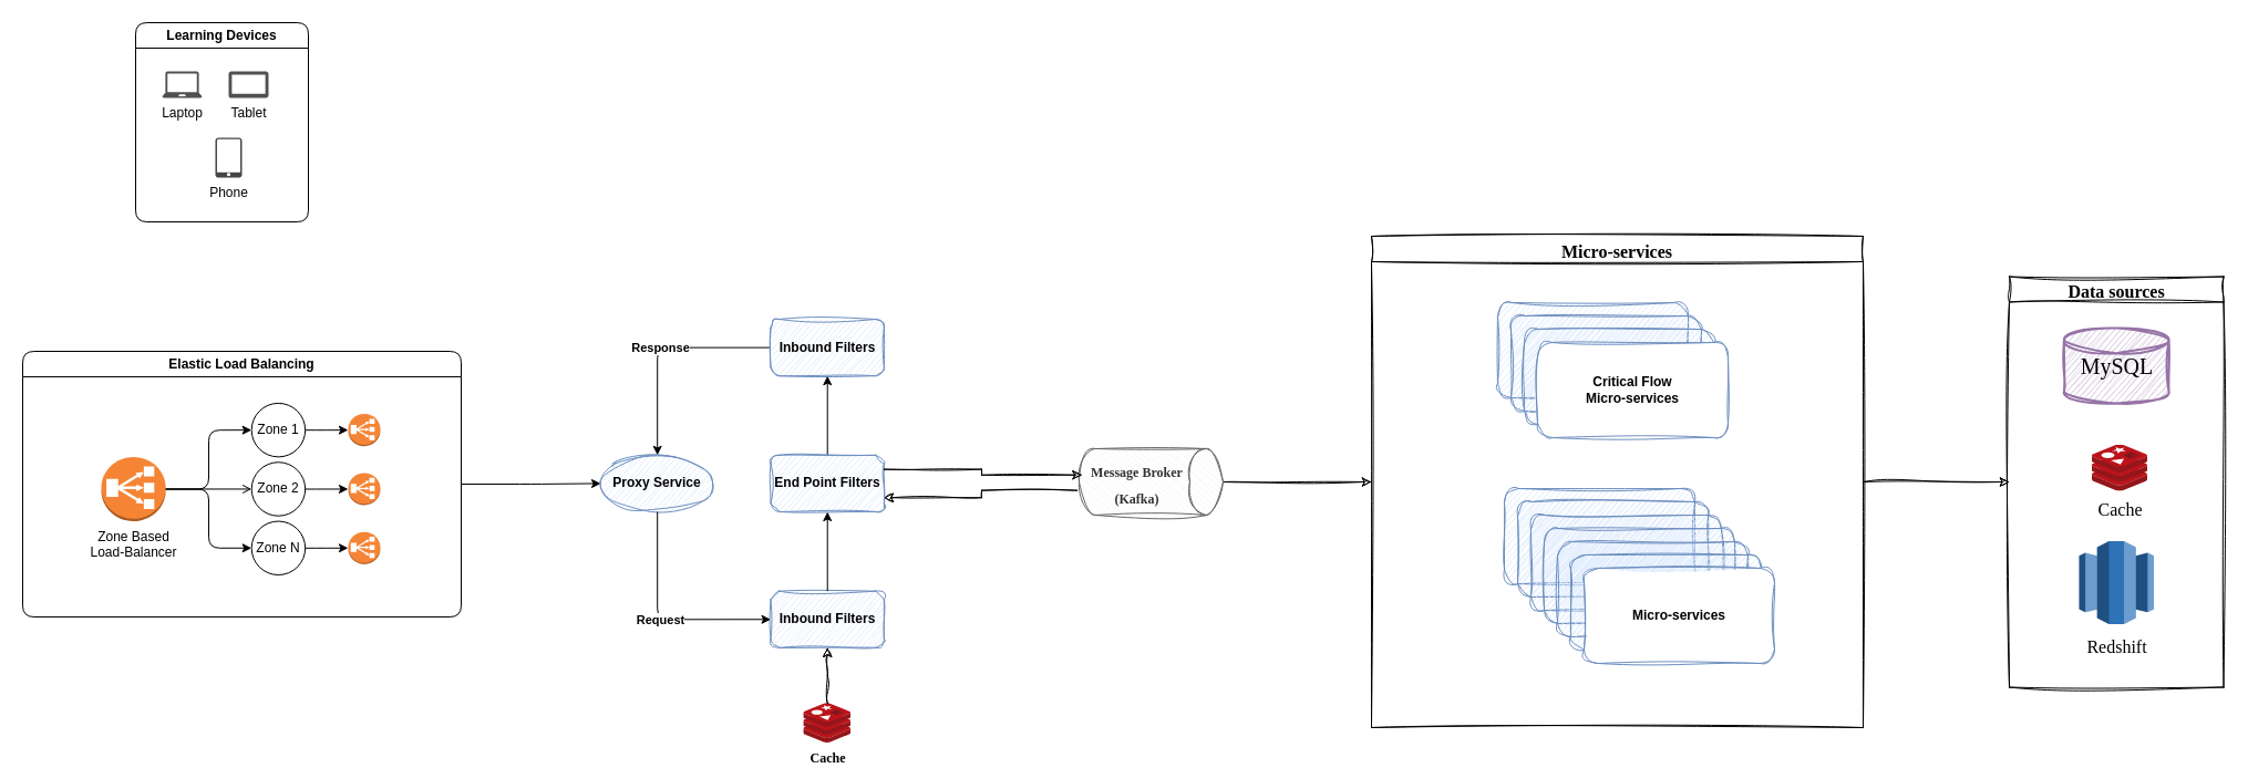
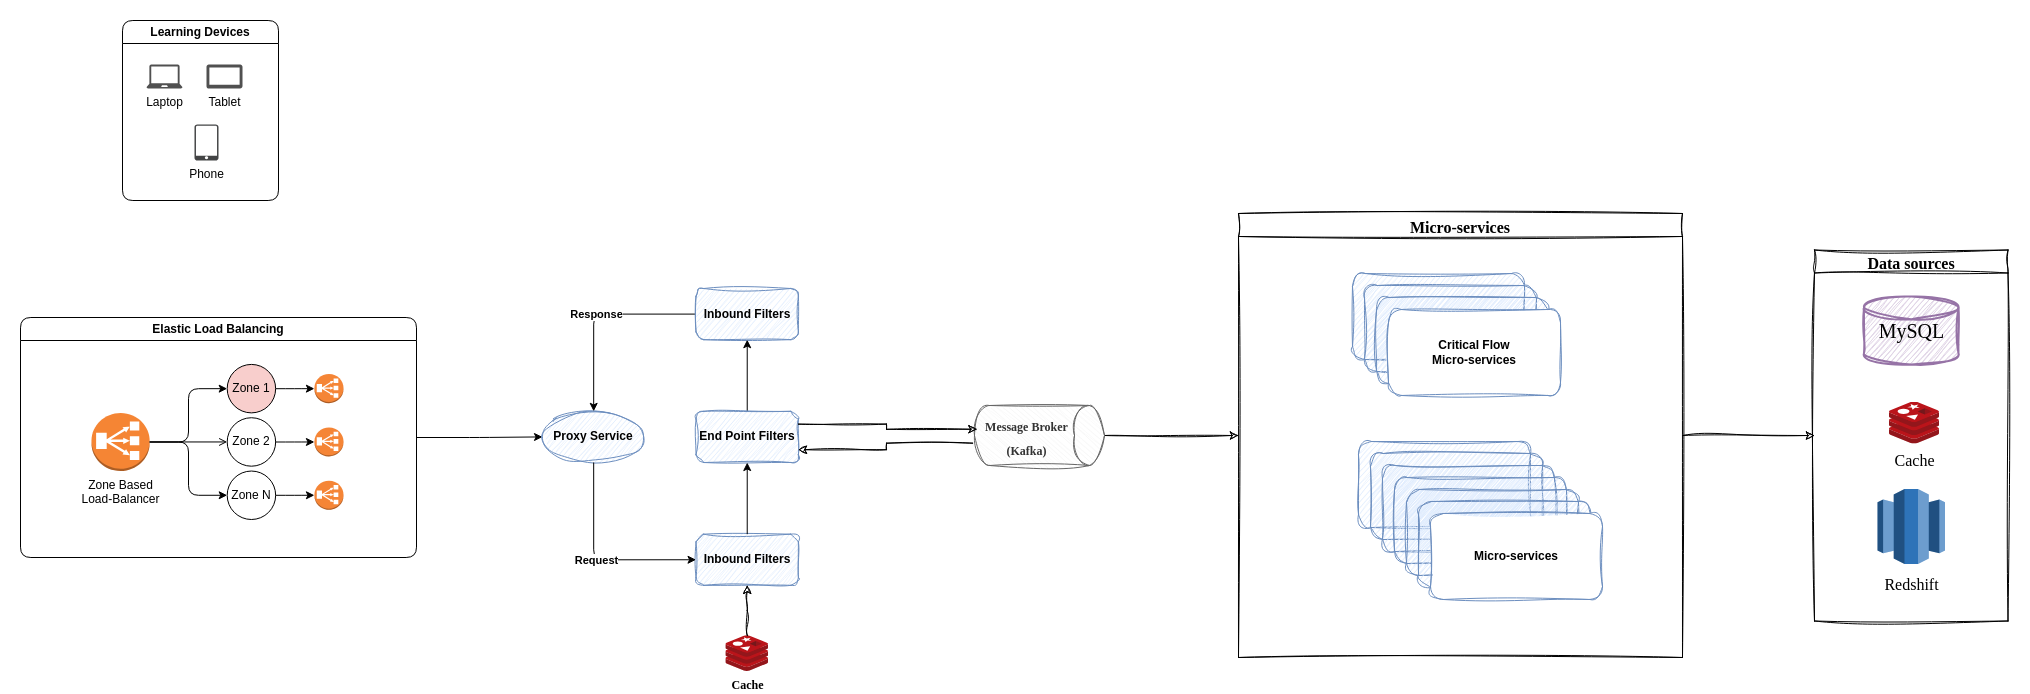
  <mxCell id="0" />
  <mxCell id="1" parent="0" />
  <mxCell id="2" value="Learning Devices" style="swimlane;whiteSpace=wrap;html=1;rounded=1;" vertex="1" parent="1"><mxGeometry x="122" y="20" width="156" height="180" as="geometry" /></mxCell>
  <mxCell id="3" value="" style="group;rounded=1;movable=1;resizable=1;rotatable=1;deletable=1;editable=1;locked=0;connectable=1;" vertex="1" connectable="0" parent="2"><mxGeometry x="24" y="44" width="108" height="96" as="geometry" /></mxCell>
  <mxCell id="4" value="Laptop" style="sketch=0;pointerEvents=1;shadow=0;dashed=0;html=1;strokeColor=none;fillColor=#505050;labelPosition=center;verticalLabelPosition=bottom;verticalAlign=top;outlineConnect=0;align=center;shape=mxgraph.office.devices.laptop;rounded=1;" vertex="1" parent="3"><mxGeometry width="36" height="24" as="geometry" /></mxCell>
  <mxCell id="5" value="Tablet" style="sketch=0;pointerEvents=1;shadow=0;dashed=0;html=1;strokeColor=none;fillColor=#505050;labelPosition=center;verticalLabelPosition=bottom;verticalAlign=top;outlineConnect=0;align=center;shape=mxgraph.office.devices.tablet_android;rounded=1;" vertex="1" parent="3"><mxGeometry x="60" width="36" height="24" as="geometry" /></mxCell>
  <mxCell id="6" value="Phone" style="sketch=0;pointerEvents=1;shadow=0;dashed=0;html=1;strokeColor=none;fillColor=#434445;aspect=fixed;labelPosition=center;verticalLabelPosition=bottom;verticalAlign=top;align=center;outlineConnect=0;shape=mxgraph.vvd.phone;rounded=1;" vertex="1" parent="3"><mxGeometry x="48" y="60" width="24" height="36" as="geometry" /></mxCell>
  <mxCell id="7" style="edgeStyle=orthogonalEdgeStyle;rounded=1;orthogonalLoop=1;jettySize=auto;html=1;entryX=0;entryY=0.5;entryDx=0;entryDy=0;" edge="1" parent="1" source="8" target="28"><mxGeometry relative="1" as="geometry" /></mxCell>
  <mxCell id="8" value="Elastic Load Balancing" style="swimlane;whiteSpace=wrap;html=1;rounded=1;movable=1;resizable=1;rotatable=1;deletable=1;editable=1;locked=0;connectable=1;" vertex="1" parent="1"><mxGeometry x="20" y="317" width="396" height="240" as="geometry" /></mxCell>
  <mxCell id="9" value="" style="group;movable=1;resizable=1;rotatable=1;deletable=1;editable=1;locked=0;connectable=1;" vertex="1" connectable="0" parent="8"><mxGeometry x="71" y="46.92" width="252" height="155.08" as="geometry" /></mxCell>
  <mxCell id="10" value="Zone Based &lt;br&gt;Load-Balancer" style="outlineConnect=0;dashed=0;verticalLabelPosition=bottom;verticalAlign=top;align=center;html=1;shape=mxgraph.aws3.classic_load_balancer;fillColor=#F58534;gradientColor=none;rounded=1;movable=1;resizable=1;rotatable=1;deletable=1;editable=1;locked=0;connectable=1;" vertex="1" parent="9"><mxGeometry y="48.462" width="58.154" height="58.155" as="geometry" /></mxCell>
  <mxCell id="11" style="edgeStyle=orthogonalEdgeStyle;rounded=1;orthogonalLoop=1;jettySize=auto;html=1;entryX=0;entryY=0.5;entryDx=0;entryDy=0;curved=0;movable=1;resizable=1;rotatable=1;deletable=1;editable=1;locked=0;connectable=1;" edge="1" parent="9" source="10" target="24"><mxGeometry relative="1" as="geometry" /></mxCell>
  <mxCell id="12" style="edgeStyle=orthogonalEdgeStyle;rounded=1;orthogonalLoop=1;jettySize=auto;html=1;entryX=0;entryY=0.5;entryDx=0;entryDy=0;movable=1;resizable=1;rotatable=1;deletable=1;editable=1;locked=0;connectable=1;endArrow=open;" edge="1" parent="9" source="10" target="16"><mxGeometry relative="1" as="geometry" /></mxCell>
  <mxCell id="13" style="edgeStyle=orthogonalEdgeStyle;rounded=1;orthogonalLoop=1;jettySize=auto;html=1;entryX=0;entryY=0.5;entryDx=0;entryDy=0;movable=1;resizable=1;rotatable=1;deletable=1;editable=1;locked=0;connectable=1;" edge="1" parent="9" source="10" target="20"><mxGeometry relative="1" as="geometry" /></mxCell>
  <mxCell id="14" value="" style="group" vertex="1" connectable="0" parent="9"><mxGeometry x="135.692" y="53.309" width="116.308" height="48.462" as="geometry" /></mxCell>
  <mxCell id="15" value="" style="outlineConnect=0;dashed=0;verticalLabelPosition=bottom;verticalAlign=top;align=center;html=1;shape=mxgraph.aws3.classic_load_balancer;fillColor=#F58536;gradientColor=none;rounded=1;movable=1;resizable=1;rotatable=1;deletable=1;editable=1;locked=0;connectable=1;" vertex="1" parent="14"><mxGeometry x="87.231" y="9.693" width="29.077" height="29.078" as="geometry" /></mxCell>
  <mxCell id="16" value="Zone 2" style="ellipse;whiteSpace=wrap;html=1;aspect=fixed;rounded=1;movable=1;resizable=1;rotatable=1;deletable=1;editable=1;locked=0;connectable=1;" vertex="1" parent="14"><mxGeometry width="48.462" height="48.462" as="geometry" /></mxCell>
  <mxCell id="17" style="edgeStyle=orthogonalEdgeStyle;rounded=1;orthogonalLoop=1;jettySize=auto;html=1;entryX=0;entryY=0.5;entryDx=0;entryDy=0;entryPerimeter=0;movable=1;resizable=1;rotatable=1;deletable=1;editable=1;locked=0;connectable=1;" edge="1" parent="14" source="16" target="15"><mxGeometry relative="1" as="geometry" /></mxCell>
  <mxCell id="18" value="" style="group" vertex="1" connectable="0" parent="9"><mxGeometry x="135.692" y="106.618" width="116.308" height="48.462" as="geometry" /></mxCell>
  <mxCell id="19" value="" style="outlineConnect=0;dashed=0;verticalLabelPosition=bottom;verticalAlign=top;align=center;html=1;shape=mxgraph.aws3.classic_load_balancer;fillColor=#F58536;gradientColor=none;rounded=1;movable=1;resizable=1;rotatable=1;deletable=1;editable=1;locked=0;connectable=1;" vertex="1" parent="18"><mxGeometry x="87.231" y="9.693" width="29.077" height="29.078" as="geometry" /></mxCell>
  <mxCell id="20" value="Zone N" style="ellipse;whiteSpace=wrap;html=1;aspect=fixed;rounded=1;movable=1;resizable=1;rotatable=1;deletable=1;editable=1;locked=0;connectable=1;" vertex="1" parent="18"><mxGeometry width="48.462" height="48.462" as="geometry" /></mxCell>
  <mxCell id="21" style="edgeStyle=orthogonalEdgeStyle;rounded=1;orthogonalLoop=1;jettySize=auto;html=1;entryX=0;entryY=0.5;entryDx=0;entryDy=0;entryPerimeter=0;movable=1;resizable=1;rotatable=1;deletable=1;editable=1;locked=0;connectable=1;" edge="1" parent="18" source="20" target="19"><mxGeometry relative="1" as="geometry" /></mxCell>
  <mxCell id="22" value="" style="group" vertex="1" connectable="0" parent="9"><mxGeometry x="135.692" width="116.308" height="48.462" as="geometry" /></mxCell>
  <mxCell id="23" value="" style="outlineConnect=0;dashed=0;verticalLabelPosition=bottom;verticalAlign=top;align=center;html=1;shape=mxgraph.aws3.classic_load_balancer;fillColor=#F58536;gradientColor=none;rounded=1;movable=1;resizable=1;rotatable=1;deletable=1;editable=1;locked=0;connectable=1;" vertex="1" parent="22"><mxGeometry x="87.231" y="9.693" width="29.077" height="29.078" as="geometry" /></mxCell>
- <mxCell id="24" value="Zone 1" style="ellipse;whiteSpace=wrap;html=1;aspect=fixed;rounded=1;movable=1;resizable=1;rotatable=1;deletable=1;editable=1;locked=0;connectable=1;" vertex="1" parent="22"><mxGeometry width="48.462" height="48.462" as="geometry" /></mxCell>
+ <mxCell id="24" value="Zone 1" style="ellipse;whiteSpace=wrap;html=1;aspect=fixed;rounded=1;movable=1;resizable=1;rotatable=1;deletable=1;editable=1;locked=0;connectable=1;fillColor=#f8cecc;" vertex="1" parent="22"><mxGeometry width="48.462" height="48.462" as="geometry" /></mxCell>
  <mxCell id="25" style="edgeStyle=orthogonalEdgeStyle;rounded=1;orthogonalLoop=1;jettySize=auto;html=1;entryX=0;entryY=0.5;entryDx=0;entryDy=0;entryPerimeter=0;movable=1;resizable=1;rotatable=1;deletable=1;editable=1;locked=0;connectable=1;" edge="1" parent="22" source="24" target="23"><mxGeometry relative="1" as="geometry" /></mxCell>
  <mxCell id="26" value="" style="group" vertex="1" connectable="0" parent="1"><mxGeometry x="542" y="288" width="255.9" height="383" as="geometry" /></mxCell>
  <mxCell id="27" value="&lt;b&gt;Cache&lt;/b&gt;" style="image;sketch=0;aspect=fixed;html=1;points=[];align=center;fontSize=12;image=img/lib/mscae/Cache_Redis_Product.svg;hachureGap=4;jiggle=2;curveFitting=1;fontFamily=Architects Daughter;fontSource=https%3A%2F%2Ffonts.googleapis.com%2Fcss%3Ffamily%3DArchitects%2BDaughter;" vertex="1" parent="26"><mxGeometry x="183.395" y="347.174" width="42.65" height="35.826" as="geometry" /></mxCell>
  <mxCell id="28" value="Proxy Service" style="ellipse;whiteSpace=wrap;html=1;fillColor=#dae8fc;strokeColor=#6c8ebf;fontStyle=1;sketch=1;curveFitting=1;jiggle=2;" vertex="1" parent="26"><mxGeometry y="122.833" width="102.36" height="51.18" as="geometry" /></mxCell>
  <mxCell id="29" value="Inbound Filters" style="rounded=1;whiteSpace=wrap;html=1;fillColor=#dae8fc;strokeColor=#6c8ebf;fontStyle=1;sketch=1;curveFitting=1;jiggle=2;" vertex="1" parent="26"><mxGeometry x="153.54" y="245.666" width="102.36" height="51.18" as="geometry" /></mxCell>
  <mxCell id="30" style="edgeStyle=orthogonalEdgeStyle;rounded=0;sketch=1;hachureGap=4;jiggle=2;curveFitting=1;orthogonalLoop=1;jettySize=auto;html=1;entryX=0.5;entryY=1;entryDx=0;entryDy=0;fontFamily=Architects Daughter;fontSource=https%3A%2F%2Ffonts.googleapis.com%2Fcss%3Ffamily%3DArchitects%2BDaughter;fontSize=16;" edge="1" parent="26" source="27" target="29"><mxGeometry relative="1" as="geometry" /></mxCell>
  <mxCell id="31" style="edgeStyle=orthogonalEdgeStyle;rounded=1;orthogonalLoop=1;jettySize=auto;html=1;entryX=0;entryY=0.5;entryDx=0;entryDy=0;exitX=0.5;exitY=1;exitDx=0;exitDy=0;" edge="1" parent="26" source="28" target="29"><mxGeometry relative="1" as="geometry" /></mxCell>
  <mxCell id="32" value="&lt;b&gt;Request&lt;/b&gt;" style="edgeLabel;html=1;align=center;verticalAlign=middle;resizable=0;points=[];" vertex="1" connectable="0" parent="31"><mxGeometry relative="1" as="geometry"><mxPoint as="offset" /></mxGeometry></mxCell>
  <mxCell id="33" style="edgeStyle=orthogonalEdgeStyle;rounded=1;orthogonalLoop=1;jettySize=auto;html=1;entryX=0.5;entryY=0;entryDx=0;entryDy=0;" edge="1" parent="26" source="36" target="28"><mxGeometry relative="1" as="geometry" /></mxCell>
  <mxCell id="34" value="Text" style="edgeLabel;html=1;align=center;verticalAlign=middle;resizable=0;points=[];" vertex="1" connectable="0" parent="33"><mxGeometry relative="1" as="geometry"><mxPoint as="offset" /></mxGeometry></mxCell>
  <mxCell id="35" value="&lt;b&gt;Response&lt;/b&gt;" style="edgeLabel;html=1;align=center;verticalAlign=middle;resizable=0;points=[];" vertex="1" connectable="0" parent="33"><mxGeometry relative="1" as="geometry"><mxPoint as="offset" /></mxGeometry></mxCell>
  <mxCell id="36" value="Inbound Filters" style="rounded=1;whiteSpace=wrap;html=1;fillColor=#dae8fc;strokeColor=#6c8ebf;fontStyle=1;shadow=0;sketch=1;curveFitting=1;jiggle=2;" vertex="1" parent="26"><mxGeometry x="153.54" width="102.36" height="51.18" as="geometry" /></mxCell>
  <mxCell id="37" style="edgeStyle=orthogonalEdgeStyle;rounded=0;orthogonalLoop=1;jettySize=auto;html=1;" edge="1" parent="26" source="38" target="36"><mxGeometry relative="1" as="geometry" /></mxCell>
  <mxCell id="38" value="End Point Filters" style="rounded=1;whiteSpace=wrap;html=1;fillColor=#dae8fc;strokeColor=#6c8ebf;fontStyle=1;sketch=1;curveFitting=1;jiggle=2;" vertex="1" parent="26"><mxGeometry x="153.54" y="122.833" width="102.36" height="51.18" as="geometry" /></mxCell>
  <mxCell id="39" style="edgeStyle=orthogonalEdgeStyle;rounded=0;orthogonalLoop=1;jettySize=auto;html=1;entryX=0.5;entryY=1;entryDx=0;entryDy=0;" edge="1" parent="26" source="29" target="38"><mxGeometry relative="1" as="geometry" /></mxCell>
  <mxCell id="40" style="edgeStyle=orthogonalEdgeStyle;rounded=0;sketch=1;hachureGap=4;jiggle=2;curveFitting=1;orthogonalLoop=1;jettySize=auto;html=1;entryX=0;entryY=0.5;entryDx=0;entryDy=0;fontFamily=Architects Daughter;fontSource=https%3A%2F%2Ffonts.googleapis.com%2Fcss%3Ffamily%3DArchitects%2BDaughter;fontSize=16;" edge="1" parent="1" source="41" target="49"><mxGeometry relative="1" as="geometry" /></mxCell>
  <mxCell id="41" value="&lt;font style=&quot;font-size: 12px;&quot;&gt;&lt;b&gt;Message Broker (Kafka)&lt;/b&gt;&lt;/font&gt;" style="shape=cylinder3;whiteSpace=wrap;html=1;boundedLbl=1;backgroundOutline=1;size=15;sketch=1;hachureGap=4;jiggle=2;curveFitting=1;fontFamily=Architects Daughter;fontSource=https%3A%2F%2Ffonts.googleapis.com%2Fcss%3Ffamily%3DArchitects%2BDaughter;fontSize=20;direction=south;fillColor=#f5f5f5;strokeColor=#666666;fontColor=#333333;" vertex="1" parent="1"><mxGeometry x="974" y="405" width="130" height="60" as="geometry" /></mxCell>
  <mxCell id="42" style="edgeStyle=orthogonalEdgeStyle;rounded=0;sketch=1;hachureGap=4;jiggle=2;curveFitting=1;orthogonalLoop=1;jettySize=auto;html=1;exitX=1;exitY=0.25;exitDx=0;exitDy=0;entryX=0.396;entryY=0.98;entryDx=0;entryDy=0;entryPerimeter=0;fontFamily=Architects Daughter;fontSource=https%3A%2F%2Ffonts.googleapis.com%2Fcss%3Ffamily%3DArchitects%2BDaughter;fontSize=16;" edge="1" parent="1" source="38" target="41"><mxGeometry relative="1" as="geometry" /></mxCell>
  <mxCell id="43" style="edgeStyle=orthogonalEdgeStyle;rounded=0;sketch=1;hachureGap=4;jiggle=2;curveFitting=1;orthogonalLoop=1;jettySize=auto;html=1;exitX=0.628;exitY=1.014;exitDx=0;exitDy=0;exitPerimeter=0;fontFamily=Architects Daughter;fontSource=https%3A%2F%2Ffonts.googleapis.com%2Fcss%3Ffamily%3DArchitects%2BDaughter;fontSize=16;entryX=1;entryY=0.75;entryDx=0;entryDy=0;" edge="1" parent="1" source="41" target="38"><mxGeometry relative="1" as="geometry"><mxPoint x="842" y="452" as="targetPoint" /></mxGeometry></mxCell>
  <mxCell id="44" value="&lt;font style=&quot;font-size: 16px;&quot;&gt;Data sources&lt;/font&gt;" style="swimlane;whiteSpace=wrap;html=1;sketch=1;hachureGap=4;jiggle=2;curveFitting=1;fontFamily=Architects Daughter;fontSource=https%3A%2F%2Ffonts.googleapis.com%2Fcss%3Ffamily%3DArchitects%2BDaughter;fontSize=20;" vertex="1" parent="1"><mxGeometry x="1814" y="249.5" width="193.5" height="371" as="geometry" /></mxCell>
  <mxCell id="45" value="MySQL" style="strokeWidth=2;html=1;shape=mxgraph.flowchart.database;whiteSpace=wrap;sketch=1;hachureGap=4;jiggle=2;curveFitting=1;fontFamily=Architects Daughter;fontSource=https%3A%2F%2Ffonts.googleapis.com%2Fcss%3Ffamily%3DArchitects%2BDaughter;fontSize=20;fillColor=#e1d5e7;strokeColor=#9673a6;" vertex="1" parent="44"><mxGeometry x="49.5" y="46.5" width="94.5" height="68" as="geometry" /></mxCell>
  <mxCell id="46" value="&lt;font style=&quot;font-size: 16px;&quot;&gt;Cache&lt;/font&gt;" style="image;sketch=0;aspect=fixed;html=1;points=[];align=center;fontSize=12;image=img/lib/mscae/Cache_Redis_Product.svg;hachureGap=4;jiggle=2;curveFitting=1;fontFamily=Architects Daughter;fontSource=https%3A%2F%2Ffonts.googleapis.com%2Fcss%3Ffamily%3DArchitects%2BDaughter;" vertex="1" parent="44"><mxGeometry x="75" y="152" width="50" height="42" as="geometry" /></mxCell>
  <mxCell id="47" value="&lt;font style=&quot;font-size: 16px;&quot;&gt;Redshift&lt;/font&gt;" style="outlineConnect=0;dashed=0;verticalLabelPosition=bottom;verticalAlign=top;align=center;html=1;shape=mxgraph.aws3.redshift;fillColor=#2E73B8;gradientColor=none;hachureGap=4;fontFamily=Architects Daughter;fontSource=https%3A%2F%2Ffonts.googleapis.com%2Fcss%3Ffamily%3DArchitects%2BDaughter;fontSize=20;" vertex="1" parent="44"><mxGeometry x="63" y="239" width="67.5" height="75" as="geometry" /></mxCell>
  <mxCell id="48" style="edgeStyle=orthogonalEdgeStyle;rounded=1;sketch=1;hachureGap=4;jiggle=2;curveFitting=1;orthogonalLoop=1;jettySize=auto;html=1;entryX=0;entryY=0.5;entryDx=0;entryDy=0;fontFamily=Architects Daughter;fontSource=https%3A%2F%2Ffonts.googleapis.com%2Fcss%3Ffamily%3DArchitects%2BDaughter;fontSize=16;curved=0;" edge="1" parent="1" source="49" target="44"><mxGeometry relative="1" as="geometry" /></mxCell>
  <mxCell id="49" value="&lt;font style=&quot;font-size: 16px;&quot;&gt;Micro-services&lt;/font&gt;" style="swimlane;whiteSpace=wrap;html=1;sketch=1;hachureGap=4;jiggle=2;curveFitting=1;fontFamily=Architects Daughter;fontSource=https%3A%2F%2Ffonts.googleapis.com%2Fcss%3Ffamily%3DArchitects%2BDaughter;fontSize=20;" vertex="1" parent="1"><mxGeometry x="1238" y="213" width="444" height="444" as="geometry" /></mxCell>
  <mxCell id="50" value="" style="group" vertex="1" connectable="0" parent="49"><mxGeometry x="114" y="60" width="208" height="122" as="geometry" /></mxCell>
  <mxCell id="51" value="" style="rounded=1;whiteSpace=wrap;html=1;fillColor=#dae8fc;strokeColor=#6c8ebf;fontStyle=1;sketch=1;curveFitting=1;jiggle=2;container=0;" vertex="1" parent="50"><mxGeometry width="172" height="86" as="geometry" /></mxCell>
  <mxCell id="52" value="" style="rounded=1;whiteSpace=wrap;html=1;fillColor=#dae8fc;strokeColor=#6c8ebf;fontStyle=1;sketch=1;curveFitting=1;jiggle=2;container=0;" vertex="1" parent="50"><mxGeometry x="12" y="12" width="172" height="86" as="geometry" /></mxCell>
  <mxCell id="53" value="" style="rounded=1;whiteSpace=wrap;html=1;fillColor=#dae8fc;strokeColor=#6c8ebf;fontStyle=1;sketch=1;curveFitting=1;jiggle=2;container=0;" vertex="1" parent="50"><mxGeometry x="24" y="24" width="172" height="86" as="geometry" /></mxCell>
  <mxCell id="54" value="Critical Flow &lt;br&gt;Micro-services" style="rounded=1;whiteSpace=wrap;html=1;fillColor=default;strokeColor=#6c8ebf;fontStyle=1;sketch=1;curveFitting=1;jiggle=2;container=0;" vertex="1" parent="50"><mxGeometry x="36" y="36" width="172" height="86" as="geometry" /></mxCell>
  <mxCell id="55" value="" style="group" vertex="1" connectable="0" parent="49"><mxGeometry x="120" y="228" width="244" height="158" as="geometry" /></mxCell>
  <mxCell id="56" value="" style="rounded=1;whiteSpace=wrap;html=1;fillColor=#dae8fc;strokeColor=#6c8ebf;fontStyle=1;sketch=1;curveFitting=1;jiggle=2;container=0;" vertex="1" parent="55"><mxGeometry width="172" height="86" as="geometry" /></mxCell>
  <mxCell id="57" value="" style="rounded=1;whiteSpace=wrap;html=1;fillColor=#dae8fc;strokeColor=#6c8ebf;fontStyle=1;sketch=1;curveFitting=1;jiggle=2;container=0;" vertex="1" parent="55"><mxGeometry x="12" y="12" width="172" height="86" as="geometry" /></mxCell>
  <mxCell id="58" value="" style="rounded=1;whiteSpace=wrap;html=1;fillColor=#dae8fc;strokeColor=#6c8ebf;fontStyle=1;sketch=1;curveFitting=1;jiggle=2;container=0;" vertex="1" parent="55"><mxGeometry x="24" y="24" width="172" height="86" as="geometry" /></mxCell>
  <mxCell id="59" value="" style="rounded=1;whiteSpace=wrap;html=1;fillColor=#dae8fc;strokeColor=#6c8ebf;fontStyle=1;sketch=1;curveFitting=1;jiggle=2;container=0;" vertex="1" parent="55"><mxGeometry x="36" y="36" width="172" height="86" as="geometry" /></mxCell>
  <mxCell id="60" value="" style="rounded=1;whiteSpace=wrap;html=1;fillColor=#dae8fc;strokeColor=#6c8ebf;fontStyle=1;sketch=1;curveFitting=1;jiggle=2;container=0;" vertex="1" parent="55"><mxGeometry x="48" y="48" width="172" height="86" as="geometry" /></mxCell>
  <mxCell id="61" value="" style="rounded=1;whiteSpace=wrap;html=1;fillColor=#dae8fc;strokeColor=#6c8ebf;fontStyle=1;sketch=1;curveFitting=1;jiggle=2;container=0;" vertex="1" parent="55"><mxGeometry x="60" y="60" width="172" height="86" as="geometry" /></mxCell>
  <mxCell id="62" value="Micro-services" style="rounded=1;whiteSpace=wrap;html=1;fillColor=default;strokeColor=#6c8ebf;fontStyle=1;sketch=1;curveFitting=1;jiggle=2;container=0;" vertex="1" parent="55"><mxGeometry x="72" y="72" width="172" height="86" as="geometry" /></mxCell>
